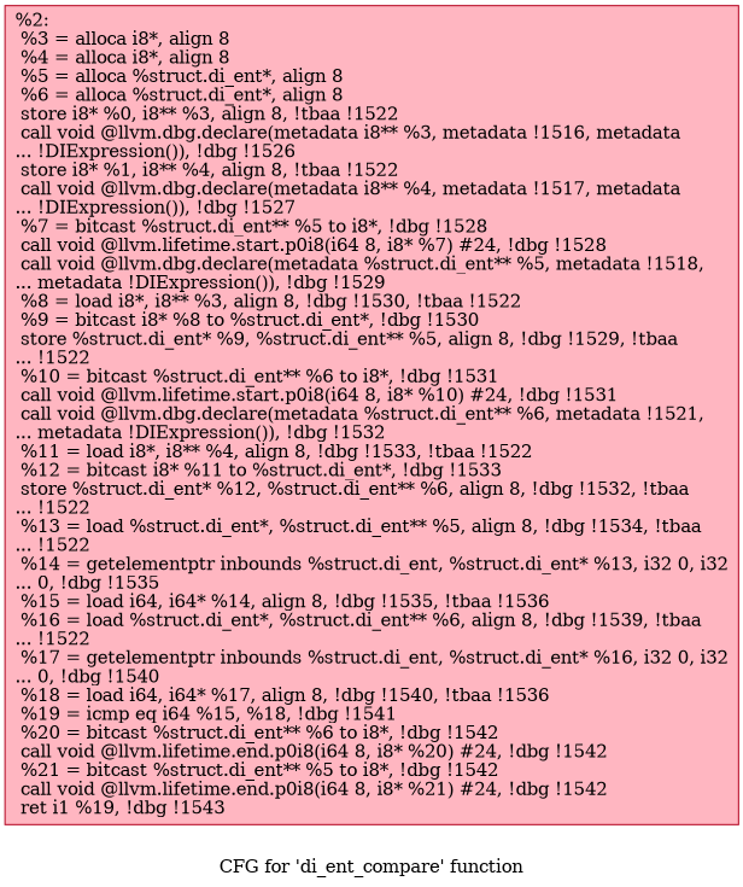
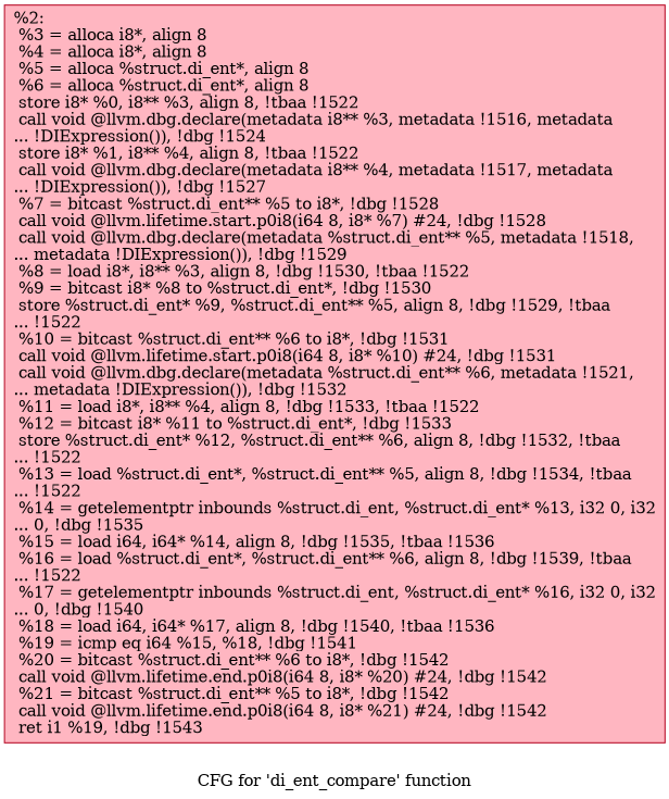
  digraph {
    label="CFG for 'di_ent_compare' function"
-   n1 [color="#b70d28ff" fillcolor=lightpink label="{%2:\l  %3 = alloca i8*, align 8\l  %4 = alloca i8*, align 8\l  %5 = alloca %struct.di_ent*, align 8\l  %6 = alloca %struct.di_ent*, align 8\l  store i8* %0, i8** %3, align 8, !tbaa !1522\l  call void @llvm.dbg.declare(metadata i8** %3, metadata !1516, metadata\l... !DIExpression()), !dbg !1526\l  store i8* %1, i8** %4, align 8, !tbaa !1522\l  call void @llvm.dbg.declare(metadata i8** %4, metadata !1517, metadata\l... !DIExpression()), !dbg !1527\l  %7 = bitcast %struct.di_ent** %5 to i8*, !dbg !1528\l  call void @llvm.lifetime.start.p0i8(i64 8, i8* %7) #24, !dbg !1528\l  call void @llvm.dbg.declare(metadata %struct.di_ent** %5, metadata !1518,\l... metadata !DIExpression()), !dbg !1529\l  %8 = load i8*, i8** %3, align 8, !dbg !1530, !tbaa !1522\l  %9 = bitcast i8* %8 to %struct.di_ent*, !dbg !1530\l  store %struct.di_ent* %9, %struct.di_ent** %5, align 8, !dbg !1529, !tbaa\l... !1522\l  %10 = bitcast %struct.di_ent** %6 to i8*, !dbg !1531\l  call void @llvm.lifetime.start.p0i8(i64 8, i8* %10) #24, !dbg !1531\l  call void @llvm.dbg.declare(metadata %struct.di_ent** %6, metadata !1521,\l... metadata !DIExpression()), !dbg !1532\l  %11 = load i8*, i8** %4, align 8, !dbg !1533, !tbaa !1522\l  %12 = bitcast i8* %11 to %struct.di_ent*, !dbg !1533\l  store %struct.di_ent* %12, %struct.di_ent** %6, align 8, !dbg !1532, !tbaa\l... !1522\l  %13 = load %struct.di_ent*, %struct.di_ent** %5, align 8, !dbg !1534, !tbaa\l... !1522\l  %14 = getelementptr inbounds %struct.di_ent, %struct.di_ent* %13, i32 0, i32\l... 0, !dbg !1535\l  %15 = load i64, i64* %14, align 8, !dbg !1535, !tbaa !1536\l  %16 = load %struct.di_ent*, %struct.di_ent** %6, align 8, !dbg !1539, !tbaa\l... !1522\l  %17 = getelementptr inbounds %struct.di_ent, %struct.di_ent* %16, i32 0, i32\l... 0, !dbg !1540\l  %18 = load i64, i64* %17, align 8, !dbg !1540, !tbaa !1536\l  %19 = icmp eq i64 %15, %18, !dbg !1541\l  %20 = bitcast %struct.di_ent** %6 to i8*, !dbg !1542\l  call void @llvm.lifetime.end.p0i8(i64 8, i8* %20) #24, !dbg !1542\l  %21 = bitcast %struct.di_ent** %5 to i8*, !dbg !1542\l  call void @llvm.lifetime.end.p0i8(i64 8, i8* %21) #24, !dbg !1542\l  ret i1 %19, !dbg !1543\l}" shape=record style=filled]
+   n1 [color="#b70d28ff" fillcolor=lightpink label="{%2:\l  %3 = alloca i8*, align 8\l  %4 = alloca i8*, align 8\l  %5 = alloca %struct.di_ent*, align 8\l  %6 = alloca %struct.di_ent*, align 8\l  store i8* %0, i8** %3, align 8, !tbaa !1522\l  call void @llvm.dbg.declare(metadata i8** %3, metadata !1516, metadata\l... !DIExpression()), !dbg !1524\l  store i8* %1, i8** %4, align 8, !tbaa !1522\l  call void @llvm.dbg.declare(metadata i8** %4, metadata !1517, metadata\l... !DIExpression()), !dbg !1527\l  %7 = bitcast %struct.di_ent** %5 to i8*, !dbg !1528\l  call void @llvm.lifetime.start.p0i8(i64 8, i8* %7) #24, !dbg !1528\l  call void @llvm.dbg.declare(metadata %struct.di_ent** %5, metadata !1518,\l... metadata !DIExpression()), !dbg !1529\l  %8 = load i8*, i8** %3, align 8, !dbg !1530, !tbaa !1522\l  %9 = bitcast i8* %8 to %struct.di_ent*, !dbg !1530\l  store %struct.di_ent* %9, %struct.di_ent** %5, align 8, !dbg !1529, !tbaa\l... !1522\l  %10 = bitcast %struct.di_ent** %6 to i8*, !dbg !1531\l  call void @llvm.lifetime.start.p0i8(i64 8, i8* %10) #24, !dbg !1531\l  call void @llvm.dbg.declare(metadata %struct.di_ent** %6, metadata !1521,\l... metadata !DIExpression()), !dbg !1532\l  %11 = load i8*, i8** %4, align 8, !dbg !1533, !tbaa !1522\l  %12 = bitcast i8* %11 to %struct.di_ent*, !dbg !1533\l  store %struct.di_ent* %12, %struct.di_ent** %6, align 8, !dbg !1532, !tbaa\l... !1522\l  %13 = load %struct.di_ent*, %struct.di_ent** %5, align 8, !dbg !1534, !tbaa\l... !1522\l  %14 = getelementptr inbounds %struct.di_ent, %struct.di_ent* %13, i32 0, i32\l... 0, !dbg !1535\l  %15 = load i64, i64* %14, align 8, !dbg !1535, !tbaa !1536\l  %16 = load %struct.di_ent*, %struct.di_ent** %6, align 8, !dbg !1539, !tbaa\l... !1522\l  %17 = getelementptr inbounds %struct.di_ent, %struct.di_ent* %16, i32 0, i32\l... 0, !dbg !1540\l  %18 = load i64, i64* %17, align 8, !dbg !1540, !tbaa !1536\l  %19 = icmp eq i64 %15, %18, !dbg !1541\l  %20 = bitcast %struct.di_ent** %6 to i8*, !dbg !1542\l  call void @llvm.lifetime.end.p0i8(i64 8, i8* %20) #24, !dbg !1542\l  %21 = bitcast %struct.di_ent** %5 to i8*, !dbg !1542\l  call void @llvm.lifetime.end.p0i8(i64 8, i8* %21) #24, !dbg !1542\l  ret i1 %19, !dbg !1543\l}" shape=record style=filled]
  }
